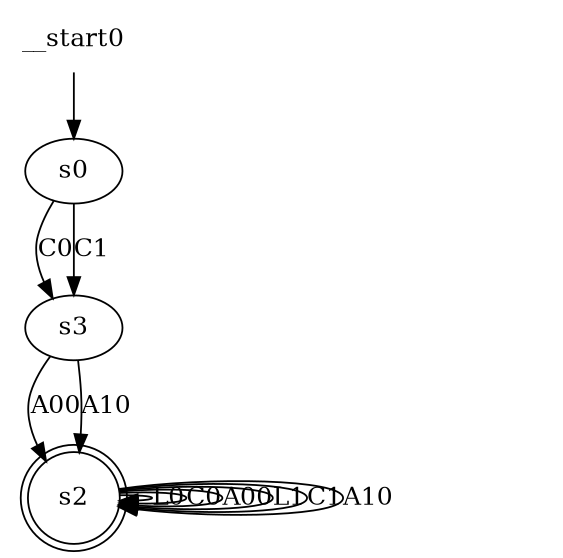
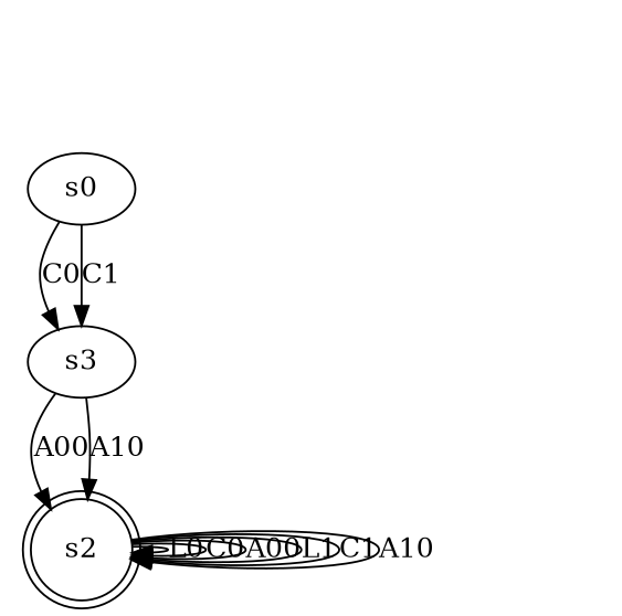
  digraph {
    n1 [label=s0]
    n2 [label=s3]
    n3 [label=s2 shape=doublecircle]
-   __start0 [shape=none]
    n1 -> n2 [label=C0]
    n1 -> n2 [label=C1]
    n2 -> n3 [label=A00]
    n2 -> n3 [label=A10]
    n3 -> n3 [label=L0]
    n3 -> n3 [label=C0]
    n3 -> n3 [label=A00]
    n3 -> n3 [label=L1]
    n3 -> n3 [label=C1]
    n3 -> n3 [label=A10]
-   __start0 -> n1
  }
